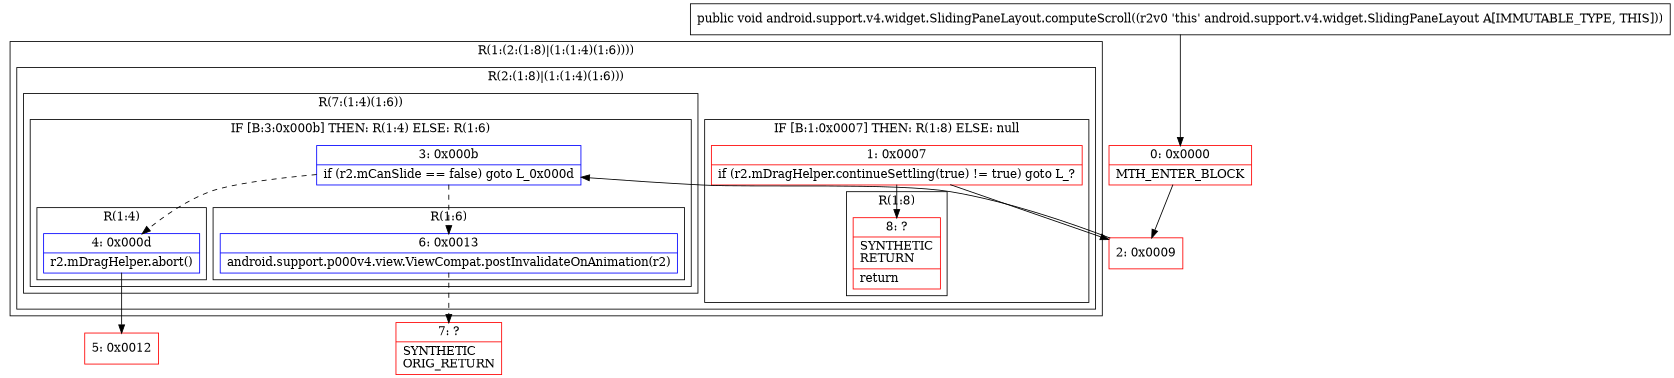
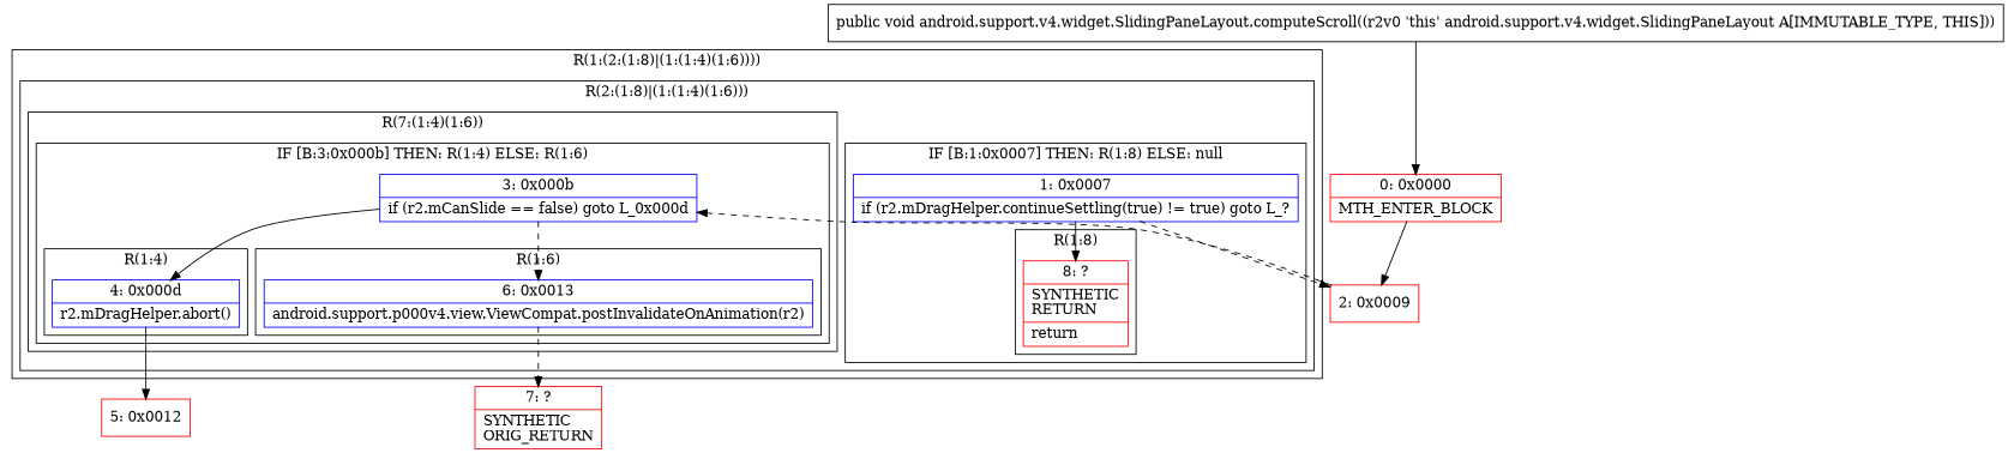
  digraph {
    node [color=red shape=record]
    n1 [label="{8\:\ ?|SYNTHETIC\lRETURN\l|return\l}"]
-   n2 [label="{1\:\ 0x0007|if (r2.mDragHelper.continueSettling(true) != true) goto L_?\l}"]
+   n2 [color=blue label="{1\:\ 0x0007|if (r2.mDragHelper.continueSettling(true) != true) goto L_?\l}"]
    n3 [color=blue label="{4\:\ 0x000d|r2.mDragHelper.abort()\l}"]
    n4 [color=blue label="{6\:\ 0x0013|android.support.p000v4.view.ViewCompat.postInvalidateOnAnimation(r2)\l}"]
    n5 [color=blue label="{3\:\ 0x000b|if (r2.mCanSlide == false) goto L_0x000d\l}"]
    n6 [label="{2\:\ 0x0009}"]
    n7 [label="{5\:\ 0x0012}"]
    n8 [label="{7\:\ ?|SYNTHETIC\lORIG_RETURN\l}"]
    n9 [label="{0\:\ 0x0000|MTH_ENTER_BLOCK\l}"]
    n10 [label="{public void android.support.v4.widget.SlidingPaneLayout.computeScroll((r2v0 'this' android.support.v4.widget.SlidingPaneLayout A[IMMUTABLE_TYPE, THIS])) }" color=""]
    subgraph cluster_1 {
      label="R(1:(2:(1:8)|(1:(1:4)(1:6))))"
      subgraph cluster_2 {
        label="R(2:(1:8)|(1:(1:4)(1:6)))"
        subgraph cluster_3 {
          label="IF [B:1:0x0007] THEN: R(1:8) ELSE: null"
          n2
          subgraph cluster_4 {
            label="R(1:8)"
            n1
          }
        }
        subgraph cluster_5 {
          label="R(7:(1:4)(1:6))"
          subgraph cluster_6 {
            label="IF [B:3:0x000b] THEN: R(1:4) ELSE: R(1:6)"
            n5
            subgraph cluster_7 {
              label="R(1:4)"
              n3
            }
            subgraph cluster_8 {
              label="R(1:6)"
              n4
            }
          }
        }
      }
    }
    n2 -> n1
-   n2 -> n6 [style=solid]
+   n2 -> n6 [style=dashed]
    n3 -> n7
    n4 -> n8 [style=dashed]
-   n5 -> n3 [style=dashed]
+   n5 -> n3
    n5 -> n4 [style=dashed]
-   n6 -> n5
+   n6 -> n5 [style=dashed]
    n9 -> n6
    n10 -> n9
  }
